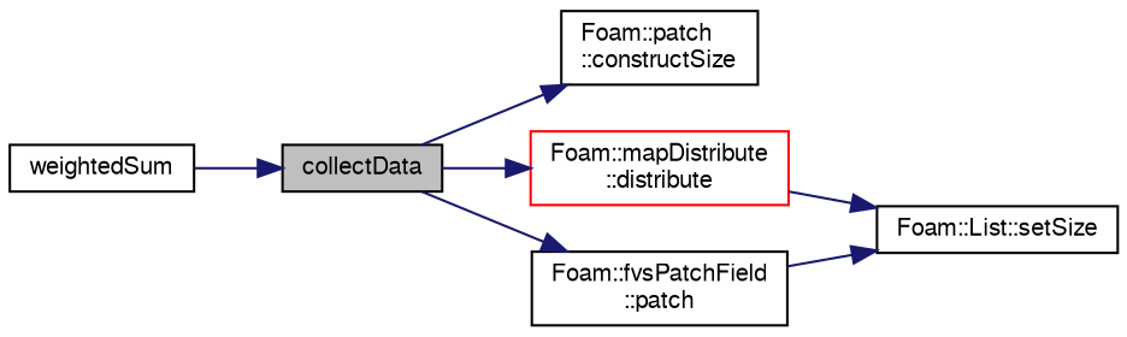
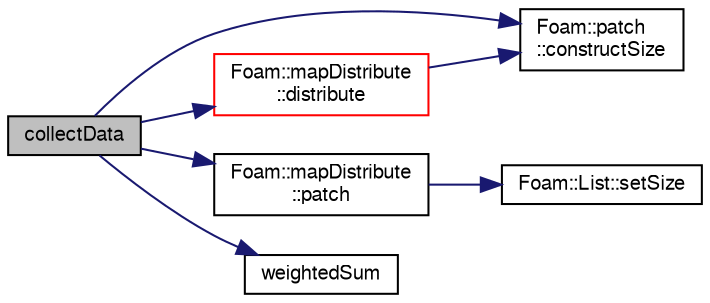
  digraph {
    rankdir=LR
    node [color=black fontname=FreeSans fontsize=10 shape=record]
    edge [color=midnightblue fontname=FreeSans fontsize=10 labelfontname=FreeSans labelfontsize=10 style=solid]
    n1 [fillcolor=grey75 fontcolor=black height=0.2 label=collectData style=filled width=0.4]
    n2 [height=0.2 label="Foam::patch\l::constructSize" width=0.4]
    n3 [color=red height=0.2 label="Foam::mapDistribute\l::distribute" width=0.4]
-   n4 [height=0.2 label="Foam::fvsPatchField\l::patch" width=0.4]
+   n4 [height=0.2 label="Foam::mapDistribute\l::patch" width=0.4]
    n5 [height=0.2 label=weightedSum width=0.4]
    n6 [height=0.2 label="Foam::List::setSize" width=0.4]
    n1 -> n2
    n1 -> n3
    n1 -> n4
-   n5 -> n1
-   n3 -> n6
+   n1 -> n5
+   n3 -> n2
    n4 -> n6
  }
